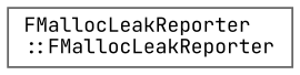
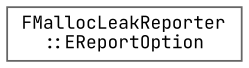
  digraph {
    rankdir=LR
    fontname="JetBrains Mono"
-   n1 [color=grey40 fillcolor=white fontname="JetBrains Mono" fontsize=10 height=0.2 label="FMallocLeakReporter\l::FMallocLeakReporter" shape=box style=filled width=0.4]
+   n1 [color=grey40 fillcolor=white fontname="JetBrains Mono" fontsize=10 height=0.2 label="FMallocLeakReporter\l::EReportOption" shape=box style=filled width=0.4]
  }
